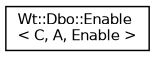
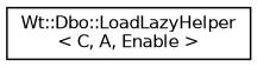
  digraph {
    rankdir=LR
-   n1 [color=black fillcolor=white fontname=Helvetica fontsize=10 height=0.2 label="Wt::Dbo::Enable\l\< C, A, Enable \>" shape=record style=filled width=0.4]
+   n1 [color=black fillcolor=white fontname=Helvetica fontsize=10 height=0.2 label="Wt::Dbo::LoadLazyHelper\l\< C, A, Enable \>" shape=record style=filled width=0.4]
  }
